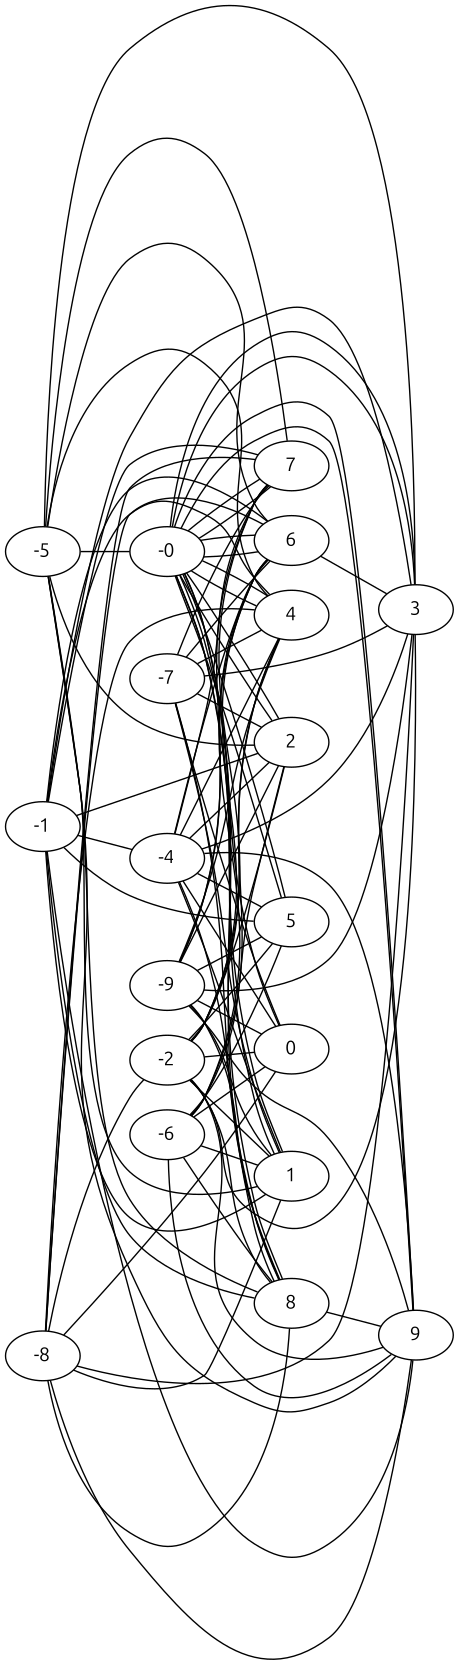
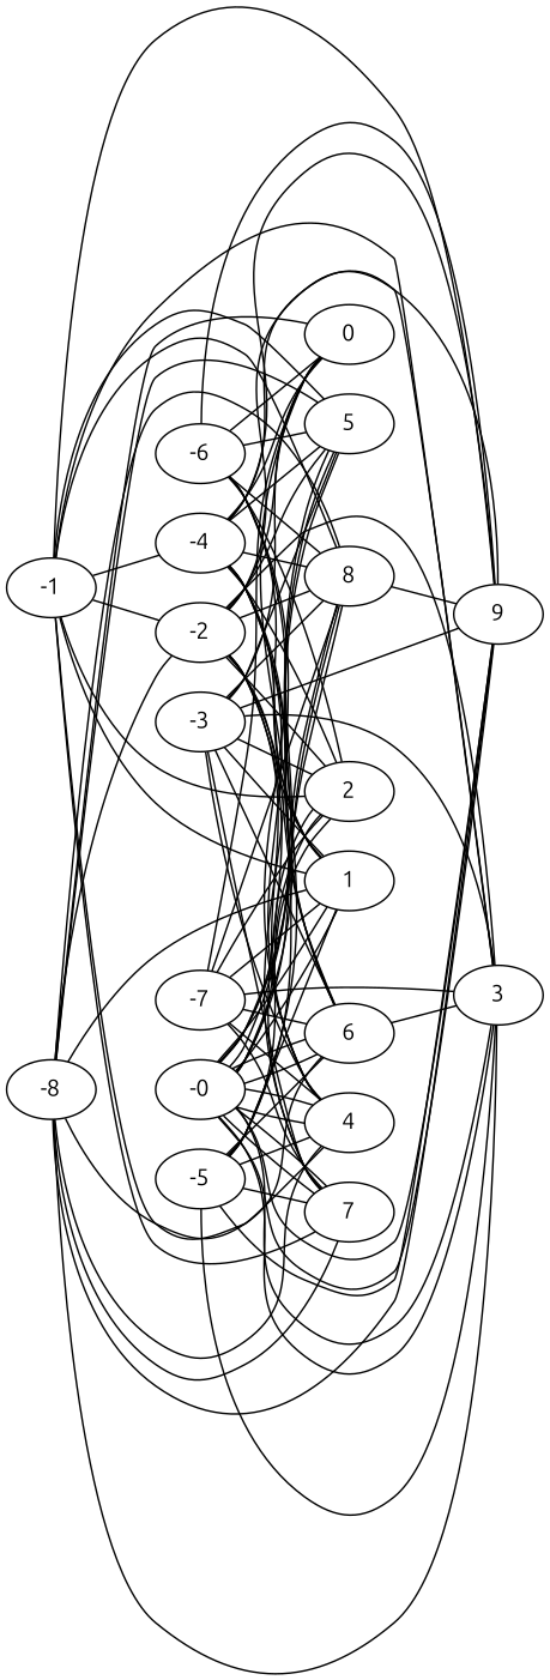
  graph {
    fontname=Ubuntu
    rankdir=LR
    node [fontname=Ubuntu]
    edge [fontname=Ubuntu]
    -0
    0
    1
    2
    3
    4
    5
    6
    7
    8
    9
    -1
    -4
    -2
-   -3 [label=-9]
+   -3
    -5
    -6
    -7
    -8
    -0 -- 0
    -0 -- 1
    -0 -- 1
    -0 -- 2
    -0 -- 2
    -0 -- 3
    -0 -- 3
    -0 -- 4
    -0 -- 4
    -0 -- 5
    -0 -- 5
    -0 -- 6
    -0 -- 6
    -0 -- 7
    -0 -- 7
    -0 -- 8
    -0 -- 8
    -0 -- 9
    -0 -- 9
    6 -- 3
    8 -- 9
    -1 -- 1
    -1 -- 2
    -1 -- 3
    -1 -- 4
    -1 -- 5
-   -1 -- 6
+   -1 -- -2
    -1 -- 7
    -1 -- 8
    -1 -- 9
    -1 -- -4
    -4 -- 0
    -4 -- 1
    -4 -- 2
    -4 -- 3
    -4 -- 4
    -4 -- 5
    -4 -- 6
    -4 -- 7
    -4 -- 8
    -4 -- 9
    -2 -- 0
    -2 -- 1
    -2 -- 2
    -2 -- 3
    -2 -- 4
    -2 -- 5
    -2 -- 6
    -2 -- 7
    -2 -- 8
    -2 -- 9
    -3 -- 0
    -3 -- 1
    -3 -- 2
    -3 -- 3
    -3 -- 4
    -3 -- 5
    -3 -- 6
    -3 -- 7
    -3 -- 8
    -3 -- 9
    -5 -- 1
    -5 -- 2
    -5 -- 3
    -5 -- 4
-   -5 -- -0
+   -5 -- 5
    -5 -- 6
    -5 -- 7
    -5 -- 8
    -5 -- 9
    -6 -- 0
    -6 -- 1
    -6 -- 2
    -6 -- 4
    -6 -- 5
    -6 -- 6
    -6 -- 8
    -6 -- 9
    -7 -- 0
    -7 -- 1
    -7 -- 2
    -7 -- 3
    -7 -- 4
    -7 -- 6
    -7 -- 7
    -7 -- 8
    -8 -- 0
    -8 -- 1
    -8 -- 3
    -8 -- 4
+   -8 -- 5
    -8 -- 6
    -8 -- 7
    -8 -- 8
    -8 -- 9
    -8 -- -2
  }
